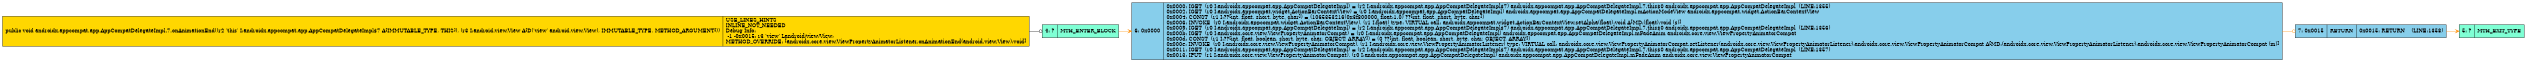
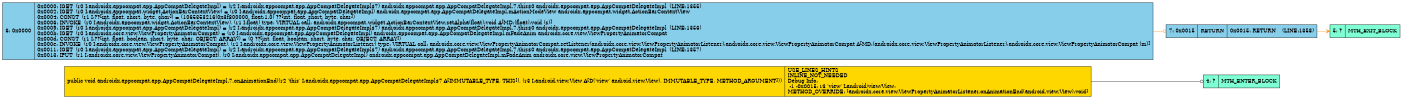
  digraph {
    rankdir=LR
    node [fillcolor=aquamarine shape=record style=filled]
    edge [arrowhead=vee color=darkorange]
    n1 [label="{4\:\ ?|MTH_ENTER_BLOCK\l}"]
    n2 [fillcolor=skyblue label="{6\:\ 0x0000|0x0000: IGET  (r0 I:androidx.appcompat.app.AppCompatDelegateImpl) = (r2 I:androidx.appcompat.app.AppCompatDelegateImpl$7) androidx.appcompat.app.AppCompatDelegateImpl.7.this$0 androidx.appcompat.app.AppCompatDelegateImpl  (LINE:1355)\l0x0002: IGET  (r0 I:androidx.appcompat.widget.ActionBarContextView) = (r0 I:androidx.appcompat.app.AppCompatDelegateImpl) androidx.appcompat.app.AppCompatDelegateImpl.mActionModeView androidx.appcompat.widget.ActionBarContextView \l0x0004: CONST  (r1 I:??[int, float, short, byte, char]) = (1065353216(0x3f800000, float:1.0) ??[int, float, short, byte, char]) \l0x0006: INVOKE  (r0 I:androidx.appcompat.widget.ActionBarContextView), (r1 I:float) type: VIRTUAL call: androidx.appcompat.widget.ActionBarContextView.setAlpha(float):void A[MD:(float):void (s)]\l0x0009: IGET  (r0 I:androidx.appcompat.app.AppCompatDelegateImpl) = (r2 I:androidx.appcompat.app.AppCompatDelegateImpl$7) androidx.appcompat.app.AppCompatDelegateImpl.7.this$0 androidx.appcompat.app.AppCompatDelegateImpl  (LINE:1356)\l0x000b: IGET  (r0 I:androidx.core.view.ViewPropertyAnimatorCompat) = (r0 I:androidx.appcompat.app.AppCompatDelegateImpl) androidx.appcompat.app.AppCompatDelegateImpl.mFadeAnim androidx.core.view.ViewPropertyAnimatorCompat \l0x000d: CONST  (r1 I:??[int, float, boolean, short, byte, char, OBJECT, ARRAY]) = (0 ??[int, float, boolean, short, byte, char, OBJECT, ARRAY]) \l0x000e: INVOKE  (r0 I:androidx.core.view.ViewPropertyAnimatorCompat), (r1 I:androidx.core.view.ViewPropertyAnimatorListener) type: VIRTUAL call: androidx.core.view.ViewPropertyAnimatorCompat.setListener(androidx.core.view.ViewPropertyAnimatorListener):androidx.core.view.ViewPropertyAnimatorCompat A[MD:(androidx.core.view.ViewPropertyAnimatorListener):androidx.core.view.ViewPropertyAnimatorCompat (m)]\l0x0011: IGET  (r0 I:androidx.appcompat.app.AppCompatDelegateImpl) = (r2 I:androidx.appcompat.app.AppCompatDelegateImpl$7) androidx.appcompat.app.AppCompatDelegateImpl.7.this$0 androidx.appcompat.app.AppCompatDelegateImpl  (LINE:1357)\l0x0013: IPUT  (r1 I:androidx.core.view.ViewPropertyAnimatorCompat), (r0 I:androidx.appcompat.app.AppCompatDelegateImpl) androidx.appcompat.app.AppCompatDelegateImpl.mFadeAnim androidx.core.view.ViewPropertyAnimatorCompat \l}"]
    n3 [fillcolor=skyblue label="{7\:\ 0x0015|RETURN\l|0x0015: RETURN    (LINE:1358)\l}"]
-   n4 [label="{5\:\ ?|MTH_EXIT_TYPE\l}"]
+   n4 [label="{5\:\ ?|MTH_EXIT_BLOCK\l}"]
    n5 [fillcolor=gold label="{public void androidx.appcompat.app.AppCompatDelegateImpl.7.onAnimationEnd((r2 'this' I:androidx.appcompat.app.AppCompatDelegateImpl$7 A[IMMUTABLE_TYPE, THIS]), (r3 I:android.view.View A[D('view' android.view.View), IMMUTABLE_TYPE, METHOD_ARGUMENT]))  | USE_LINES_HINTS\lINLINE_NOT_NEEDED\lDebug Info:\l  \-1 \-0x0015: r3 'view' Landroid\/view\/View;\lMETHOD_OVERRIDE: [androidx.core.view.ViewPropertyAnimatorListener.onAnimationEnd(android.view.View):void]\l}"]
-   n1 -> n2
    n2 -> n3 [arrowhead=odot]
    n3 -> n4
    n5 -> n1 [arrowhead=odot color=black]
  }
